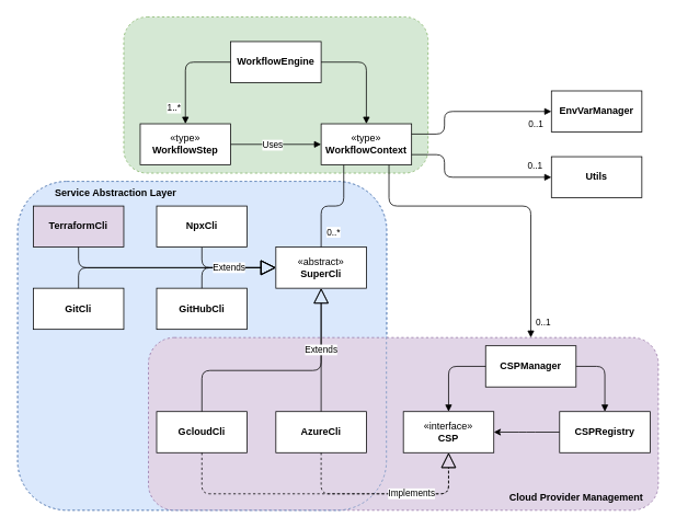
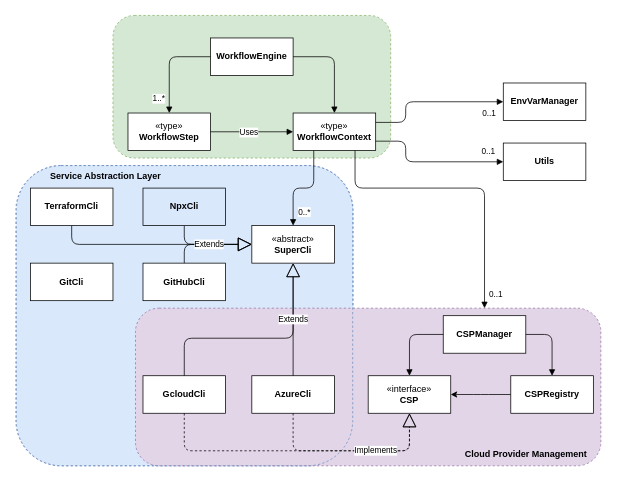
  <mxCell id="0" />
  <mxCell id="1" parent="0" />
  <mxCell id="2" value="" style="rounded=1;whiteSpace=wrap;html=1;dashed=1;fillColor=#dae8fc;strokeColor=#6c8ebf;" vertex="1" parent="1"><mxGeometry x="21.25" y="220" width="448.75" height="400" as="geometry" /></mxCell>
  <mxCell id="3" value="" style="rounded=1;whiteSpace=wrap;html=1;dashed=1;fillColor=#e1d5e7;strokeColor=#9673a6;" vertex="1" parent="1"><mxGeometry x="180" y="410" width="620" height="210" as="geometry" /></mxCell>
  <mxCell id="4" value="" style="rounded=1;whiteSpace=wrap;html=1;dashed=1;fillColor=none;strokeColor=#6c8ebf;" vertex="1" parent="1"><mxGeometry x="20.63" y="220" width="448.75" height="400" as="geometry" /></mxCell>
  <mxCell id="5" value="" style="rounded=1;whiteSpace=wrap;html=1;dashed=1;fillColor=#d5e8d4;strokeColor=#82b366;" vertex="1" parent="1"><mxGeometry x="150" y="20" width="370" height="190" as="geometry" /></mxCell>
  <mxCell id="6" value="&lt;b&gt;Utils&lt;/b&gt;" style="html=1;whiteSpace=wrap;" vertex="1" parent="1"><mxGeometry x="670" y="190" width="110" height="50" as="geometry" /></mxCell>
  <mxCell id="7" value="&lt;b&gt;WorkflowEngine&lt;/b&gt;" style="html=1;whiteSpace=wrap;" vertex="1" parent="1"><mxGeometry x="280" y="50" width="110" height="50" as="geometry" /></mxCell>
  <mxCell id="8" value="«type»&lt;br&gt;&lt;b&gt;WorkflowStep&lt;/b&gt;" style="html=1;whiteSpace=wrap;" vertex="1" parent="1"><mxGeometry x="170" y="150" width="110" height="50" as="geometry" /></mxCell>
  <mxCell id="9" value="«type»&lt;br&gt;&lt;b&gt;WorkflowContext&lt;/b&gt;" style="html=1;whiteSpace=wrap;" vertex="1" parent="1"><mxGeometry x="390" y="150" width="110" height="50" as="geometry" /></mxCell>
  <mxCell id="10" value="&lt;b&gt;EnvVarManager&lt;/b&gt;" style="html=1;whiteSpace=wrap;" vertex="1" parent="1"><mxGeometry x="670" y="110" width="110" height="50" as="geometry" /></mxCell>
  <mxCell id="11" value="" style="endArrow=block;endFill=1;html=1;edgeStyle=orthogonalEdgeStyle;align=left;verticalAlign=top;exitX=1;exitY=0.5;exitDx=0;exitDy=0;" edge="1" parent="1" source="7" target="9"><mxGeometry x="-0.846" y="25" relative="1" as="geometry"><mxPoint x="318" y="110" as="sourcePoint" /><mxPoint x="255" y="160" as="targetPoint" /><mxPoint as="offset" /></mxGeometry></mxCell>
  <mxCell id="12" value="&lt;div&gt;&lt;br&gt;&lt;/div&gt;" style="endArrow=block;endFill=1;html=1;edgeStyle=orthogonalEdgeStyle;align=left;verticalAlign=top;exitX=1;exitY=0.5;exitDx=0;exitDy=0;entryX=0;entryY=0.5;entryDx=0;entryDy=0;" edge="1" parent="1" source="8" target="9"><mxGeometry x="-0.273" y="-5" relative="1" as="geometry"><mxPoint x="210" y="210" as="sourcePoint" /><mxPoint x="370" y="210" as="targetPoint" /><mxPoint as="offset" /></mxGeometry></mxCell>
  <mxCell id="13" value="Uses" style="edgeLabel;html=1;align=center;verticalAlign=middle;resizable=0;points=[];" vertex="1" connectable="0" parent="12"><mxGeometry x="-0.268" y="-4" relative="1" as="geometry"><mxPoint x="10" y="-4" as="offset" /></mxGeometry></mxCell>
  <mxCell id="14" value="«abstract»&lt;br&gt;&lt;b&gt;SuperCli&lt;/b&gt;" style="html=1;whiteSpace=wrap;" vertex="1" parent="1"><mxGeometry x="335" y="300" width="110" height="50" as="geometry" /></mxCell>
  <mxCell id="15" value="&lt;b&gt;AzureCli&lt;/b&gt;" style="html=1;whiteSpace=wrap;" vertex="1" parent="1"><mxGeometry x="335" y="500" width="110" height="50" as="geometry" /></mxCell>
  <mxCell id="16" value="&lt;b&gt;CSPManager&lt;/b&gt;" style="html=1;whiteSpace=wrap;" vertex="1" parent="1"><mxGeometry x="590" y="420" width="110" height="50" as="geometry" /></mxCell>
  <mxCell id="17" style="edgeStyle=none;html=1;entryX=1;entryY=0.5;entryDx=0;entryDy=0;" edge="1" parent="1" source="18" target="19"><mxGeometry relative="1" as="geometry"><mxPoint x="580" y="500" as="targetPoint" /><Array as="points"><mxPoint x="640" y="525" /></Array></mxGeometry></mxCell>
  <mxCell id="18" value="&lt;b&gt;CSPRegistry&lt;/b&gt;" style="html=1;whiteSpace=wrap;" vertex="1" parent="1"><mxGeometry x="680" y="500" width="110" height="50" as="geometry" /></mxCell>
  <mxCell id="19" value="«interface»&lt;br&gt;&lt;b&gt;CSP&lt;/b&gt;" style="html=1;whiteSpace=wrap;" vertex="1" parent="1"><mxGeometry x="490" y="500" width="110" height="50" as="geometry" /></mxCell>
  <mxCell id="20" value="&lt;b&gt;GcloudCli&lt;/b&gt;" style="html=1;whiteSpace=wrap;" vertex="1" parent="1"><mxGeometry x="190" y="500" width="110" height="50" as="geometry" /></mxCell>
- <mxCell id="21" value="&lt;b&gt;TerraformCli&lt;/b&gt;" style="html=1;whiteSpace=wrap;fillColor=#e1d5e7;" vertex="1" parent="1"><mxGeometry x="40" y="250" width="110" height="50" as="geometry" /></mxCell>
+ <mxCell id="21" value="&lt;b&gt;TerraformCli&lt;/b&gt;" style="html=1;whiteSpace=wrap;" vertex="1" parent="1"><mxGeometry x="40" y="250" width="110" height="50" as="geometry" /></mxCell>
  <mxCell id="22" value="&lt;b&gt;GitCli&lt;/b&gt;" style="html=1;whiteSpace=wrap;" vertex="1" parent="1"><mxGeometry x="40" y="350" width="110" height="50" as="geometry" /></mxCell>
  <mxCell id="23" value="&lt;b&gt;GitHubCli&lt;/b&gt;" style="html=1;whiteSpace=wrap;" vertex="1" parent="1"><mxGeometry x="190" y="350" width="110" height="50" as="geometry" /></mxCell>
  <mxCell id="24" value="" style="endArrow=block;endSize=16;endFill=0;html=1;exitX=0.5;exitY=1;exitDx=0;exitDy=0;entryX=0;entryY=0.5;entryDx=0;entryDy=0;" edge="1" parent="1" source="27" target="14"><mxGeometry width="160" relative="1" as="geometry"><mxPoint x="200" y="415" as="sourcePoint" /><mxPoint x="220" y="330" as="targetPoint" /><Array as="points"><mxPoint x="245" y="325" /></Array></mxGeometry></mxCell>
  <mxCell id="25" value="" style="endArrow=block;endFill=1;html=1;edgeStyle=orthogonalEdgeStyle;align=left;verticalAlign=top;exitX=0;exitY=0.5;exitDx=0;exitDy=0;" edge="1" parent="1" source="16"><mxGeometry x="-0.273" y="-50" relative="1" as="geometry"><mxPoint x="495" y="362.5" as="sourcePoint" /><mxPoint x="545" y="500" as="targetPoint" /><mxPoint as="offset" /><Array as="points"><mxPoint x="545" y="445" /></Array></mxGeometry></mxCell>
  <mxCell id="26" value="" style="endArrow=block;endFill=1;html=1;edgeStyle=orthogonalEdgeStyle;align=left;verticalAlign=top;exitX=1;exitY=0.5;exitDx=0;exitDy=0;entryX=0.5;entryY=0;entryDx=0;entryDy=0;" edge="1" parent="1" source="16" target="18"><mxGeometry x="0.158" y="15" relative="1" as="geometry"><mxPoint x="555" y="400" as="sourcePoint" /><mxPoint x="555" y="510" as="targetPoint" /><mxPoint as="offset" /><Array as="points"><mxPoint x="735" y="445" /></Array></mxGeometry></mxCell>
- <mxCell id="27" value="&lt;b&gt;NpxCli&lt;/b&gt;" style="html=1;whiteSpace=wrap;" vertex="1" parent="1"><mxGeometry x="190" y="250" width="110" height="50" as="geometry" /></mxCell>
+ <mxCell id="27" value="&lt;b&gt;NpxCli&lt;/b&gt;" style="html=1;whiteSpace=wrap;fillColor=#dae8fc;" vertex="1" parent="1"><mxGeometry x="190" y="250" width="110" height="50" as="geometry" /></mxCell>
  <mxCell id="28" value="" style="endArrow=block;endSize=16;endFill=0;html=1;exitX=0.5;exitY=1;exitDx=0;exitDy=0;entryX=0;entryY=0.5;entryDx=0;entryDy=0;" edge="1" parent="1" source="21" target="14"><mxGeometry width="160" relative="1" as="geometry"><mxPoint x="90" y="300" as="sourcePoint" /><mxPoint x="180" y="325" as="targetPoint" /><Array as="points"><mxPoint x="95" y="325" /></Array></mxGeometry></mxCell>
- <mxCell id="29" value="" style="endArrow=block;endSize=16;endFill=0;html=1;exitX=0.5;exitY=0;exitDx=0;exitDy=0;entryX=0;entryY=0.5;entryDx=0;entryDy=0;" edge="1" parent="1" source="22" target="14"><mxGeometry width="160" relative="1" as="geometry"><mxPoint x="105" y="310" as="sourcePoint" /><mxPoint x="345" y="335" as="targetPoint" /><Array as="points"><mxPoint x="95" y="325" /></Array></mxGeometry></mxCell>
  <mxCell id="30" value="Service Abstraction Layer" style="text;html=1;align=center;verticalAlign=middle;resizable=0;points=[];autosize=1;strokeColor=none;fillColor=none;fontStyle=1" vertex="1" parent="1"><mxGeometry x="60" y="220" width="160" height="30" as="geometry" /></mxCell>
  <mxCell id="31" value="Cloud Provider Management" style="text;html=1;align=center;verticalAlign=middle;resizable=0;points=[];autosize=1;strokeColor=none;fillColor=none;fontStyle=1" vertex="1" parent="1"><mxGeometry x="610" y="590" width="180" height="30" as="geometry" /></mxCell>
  <mxCell id="32" value="" style="endArrow=block;endSize=16;endFill=0;html=1;exitX=0.5;exitY=0;exitDx=0;exitDy=0;entryX=0.5;entryY=1;entryDx=0;entryDy=0;" edge="1" parent="1" source="20" target="14"><mxGeometry width="160" relative="1" as="geometry"><mxPoint x="255" y="360" as="sourcePoint" /><mxPoint x="345" y="335" as="targetPoint" /><Array as="points"><mxPoint x="245" y="450" /><mxPoint x="390" y="450" /></Array></mxGeometry></mxCell>
  <mxCell id="33" value="Extends" style="endArrow=block;endSize=16;endFill=0;html=1;exitX=0.5;exitY=0;exitDx=0;exitDy=0;" edge="1" parent="1" source="15"><mxGeometry width="160" relative="1" as="geometry"><mxPoint x="320" y="450" as="sourcePoint" /><mxPoint x="390" y="350" as="targetPoint" /></mxGeometry></mxCell>
  <mxCell id="34" value="Extends" style="endArrow=block;endSize=16;endFill=0;html=1;exitX=0.5;exitY=0;exitDx=0;exitDy=0;entryX=0;entryY=0.5;entryDx=0;entryDy=0;" edge="1" parent="1" source="23" target="14"><mxGeometry width="160" relative="1" as="geometry"><mxPoint x="330" y="410" as="sourcePoint" /><mxPoint x="490" y="410" as="targetPoint" /><Array as="points"><mxPoint x="245" y="325" /></Array></mxGeometry></mxCell>
  <mxCell id="35" value="" style="endArrow=block;endSize=16;endFill=0;html=1;exitX=0.5;exitY=1;exitDx=0;exitDy=0;dashed=1;entryX=0.5;entryY=1;entryDx=0;entryDy=0;" edge="1" parent="1" source="20" target="19"><mxGeometry width="160" relative="1" as="geometry"><mxPoint x="250" y="550" as="sourcePoint" /><mxPoint x="405" y="550" as="targetPoint" /><Array as="points"><mxPoint x="245" y="600" /><mxPoint x="545" y="600" /></Array></mxGeometry></mxCell>
  <mxCell id="36" value="Implements" style="endArrow=block;endSize=16;endFill=0;html=1;exitX=0.5;exitY=1;exitDx=0;exitDy=0;dashed=1;entryX=0.5;entryY=1;entryDx=0;entryDy=0;" edge="1" parent="1" source="15" target="19"><mxGeometry x="0.255" width="160" relative="1" as="geometry"><mxPoint x="400" y="510" as="sourcePoint" /><mxPoint x="540" y="550" as="targetPoint" /><Array as="points"><mxPoint x="390" y="600" /><mxPoint x="545" y="600" /></Array><mxPoint as="offset" /></mxGeometry></mxCell>
  <mxCell id="37" value="&lt;div&gt;&lt;br&gt;&lt;/div&gt;" style="endArrow=block;endFill=1;html=1;edgeStyle=orthogonalEdgeStyle;align=left;verticalAlign=top;exitX=0;exitY=0.5;exitDx=0;exitDy=0;entryX=0.5;entryY=0;entryDx=0;entryDy=0;" edge="1" parent="1" source="7" target="8"><mxGeometry x="-0.273" y="-5" relative="1" as="geometry"><mxPoint x="160" y="110" as="sourcePoint" /><mxPoint x="270" y="110" as="targetPoint" /><mxPoint as="offset" /></mxGeometry></mxCell>
  <mxCell id="38" value="1..*" style="edgeLabel;html=1;align=center;verticalAlign=middle;resizable=0;points=[];" vertex="1" connectable="0" parent="37"><mxGeometry x="-0.268" y="-4" relative="1" as="geometry"><mxPoint x="-22" y="59" as="offset" /></mxGeometry></mxCell>
- <mxCell id="39" value="&lt;div&gt;&lt;br&gt;&lt;/div&gt;" style="endArrow=none;endFill=1;html=1;edgeStyle=orthogonalEdgeStyle;align=left;verticalAlign=top;exitX=0.25;exitY=1;exitDx=0;exitDy=0;entryX=0.5;entryY=0;entryDx=0;entryDy=0;" edge="1" parent="1" source="9" target="14"><mxGeometry x="-0.273" y="-5" relative="1" as="geometry"><mxPoint x="555" y="300" as="sourcePoint" /><mxPoint x="500" y="375" as="targetPoint" /><mxPoint as="offset" /></mxGeometry></mxCell>
+ <mxCell id="39" value="&lt;div&gt;&lt;br&gt;&lt;/div&gt;" style="endArrow=block;endFill=1;html=1;edgeStyle=orthogonalEdgeStyle;align=left;verticalAlign=top;exitX=0.25;exitY=1;exitDx=0;exitDy=0;entryX=0.5;entryY=0;entryDx=0;entryDy=0;" edge="1" parent="1" source="9" target="14"><mxGeometry x="-0.273" y="-5" relative="1" as="geometry"><mxPoint x="555" y="300" as="sourcePoint" /><mxPoint x="500" y="375" as="targetPoint" /><mxPoint as="offset" /></mxGeometry></mxCell>
  <mxCell id="40" value="0..*" style="edgeLabel;html=1;align=center;verticalAlign=middle;resizable=0;points=[];" vertex="1" connectable="0" parent="39"><mxGeometry x="-0.268" y="-4" relative="1" as="geometry"><mxPoint x="-9" y="34" as="offset" /></mxGeometry></mxCell>
  <mxCell id="41" value="&lt;div&gt;&lt;br&gt;&lt;/div&gt;" style="endArrow=block;endFill=1;html=1;edgeStyle=orthogonalEdgeStyle;align=left;verticalAlign=top;exitX=0.75;exitY=1;exitDx=0;exitDy=0;entryX=0.75;entryY=0;entryDx=0;entryDy=0;" edge="1" parent="1" source="9" target="3"><mxGeometry x="0.686" y="-15" relative="1" as="geometry"><mxPoint x="428" y="210" as="sourcePoint" /><mxPoint x="400" y="310" as="targetPoint" /><mxPoint as="offset" /><Array as="points"><mxPoint x="473" y="250" /><mxPoint x="645" y="250" /></Array></mxGeometry></mxCell>
  <mxCell id="42" value="0..1" style="edgeLabel;html=1;align=center;verticalAlign=middle;resizable=0;points=[];" vertex="1" connectable="0" parent="41"><mxGeometry x="-0.268" y="-4" relative="1" as="geometry"><mxPoint x="97" y="136" as="offset" /></mxGeometry></mxCell>
  <mxCell id="43" value="&lt;div&gt;&lt;br&gt;&lt;/div&gt;" style="endArrow=block;endFill=1;html=1;edgeStyle=orthogonalEdgeStyle;align=left;verticalAlign=top;exitX=1;exitY=0.75;exitDx=0;exitDy=0;entryX=0;entryY=0.5;entryDx=0;entryDy=0;" edge="1" parent="1" source="9" target="6"><mxGeometry x="0.686" y="-15" relative="1" as="geometry"><mxPoint x="483" y="210" as="sourcePoint" /><mxPoint x="655" y="420" as="targetPoint" /><mxPoint as="offset" /><Array as="points"><mxPoint x="540" y="188" /><mxPoint x="540" y="215" /></Array></mxGeometry></mxCell>
  <mxCell id="44" value="0..1" style="edgeLabel;html=1;align=center;verticalAlign=middle;resizable=0;points=[];" vertex="1" connectable="0" parent="43"><mxGeometry x="-0.268" y="-4" relative="1" as="geometry"><mxPoint x="105" y="-19" as="offset" /></mxGeometry></mxCell>
  <mxCell id="45" value="&lt;div&gt;&lt;br&gt;&lt;/div&gt;" style="endArrow=block;endFill=1;html=1;edgeStyle=orthogonalEdgeStyle;align=left;verticalAlign=top;exitX=1;exitY=0.25;exitDx=0;exitDy=0;entryX=0;entryY=0.5;entryDx=0;entryDy=0;" edge="1" parent="1" source="9" target="10"><mxGeometry x="0.686" y="-15" relative="1" as="geometry"><mxPoint x="510" y="163" as="sourcePoint" /><mxPoint x="680" y="190" as="targetPoint" /><mxPoint as="offset" /><Array as="points"><mxPoint x="540" y="163" /><mxPoint x="540" y="135" /></Array></mxGeometry></mxCell>
  <mxCell id="46" value="0..1" style="edgeLabel;html=1;align=center;verticalAlign=middle;resizable=0;points=[];" vertex="1" connectable="0" parent="45"><mxGeometry x="-0.268" y="-4" relative="1" as="geometry"><mxPoint x="106" y="11" as="offset" /></mxGeometry></mxCell>
